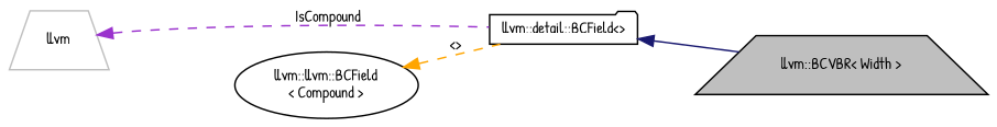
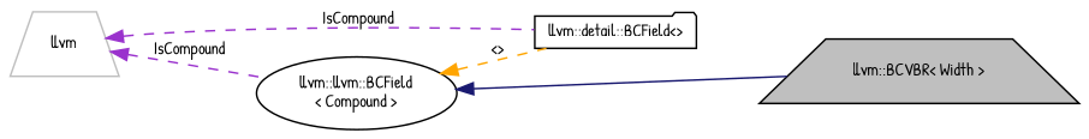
  digraph {
    fontname="Patrick Hand"
    rankdir=LR
    node [color=black fontname="Patrick Hand" fontsize=10 shape=trapezium]
    edge [color=darkorchid3 dir=back fontname="Patrick Hand" fontsize=10 labelfontname=Helvetica labelfontsize=10 style=dashed]
    n1 [fillcolor=grey75 fontcolor=black height=0.2 label="llvm::BCVBR\< Width \>" style=filled width=0.4]
    n2 [height=0.2 label="llvm::detail::BCField\<\>" shape=folder width=0.4]
    n3 [color=grey75 height=0.2 label=llvm width=0.4]
    n4 [height=0.2 label="llvm::llvm::BCField\l\< Compound \>" shape=ellipse width=0.4]
-   n2 -> n1 [color=midnightblue style=solid]
+   n4 -> n1 [color=midnightblue style=solid]
    n3 -> n2 [label=" IsCompound"]
+   n3 -> n4 [label=" IsCompound"]
    n4 -> n2 [color=orange label=" \<\>"]
  }
